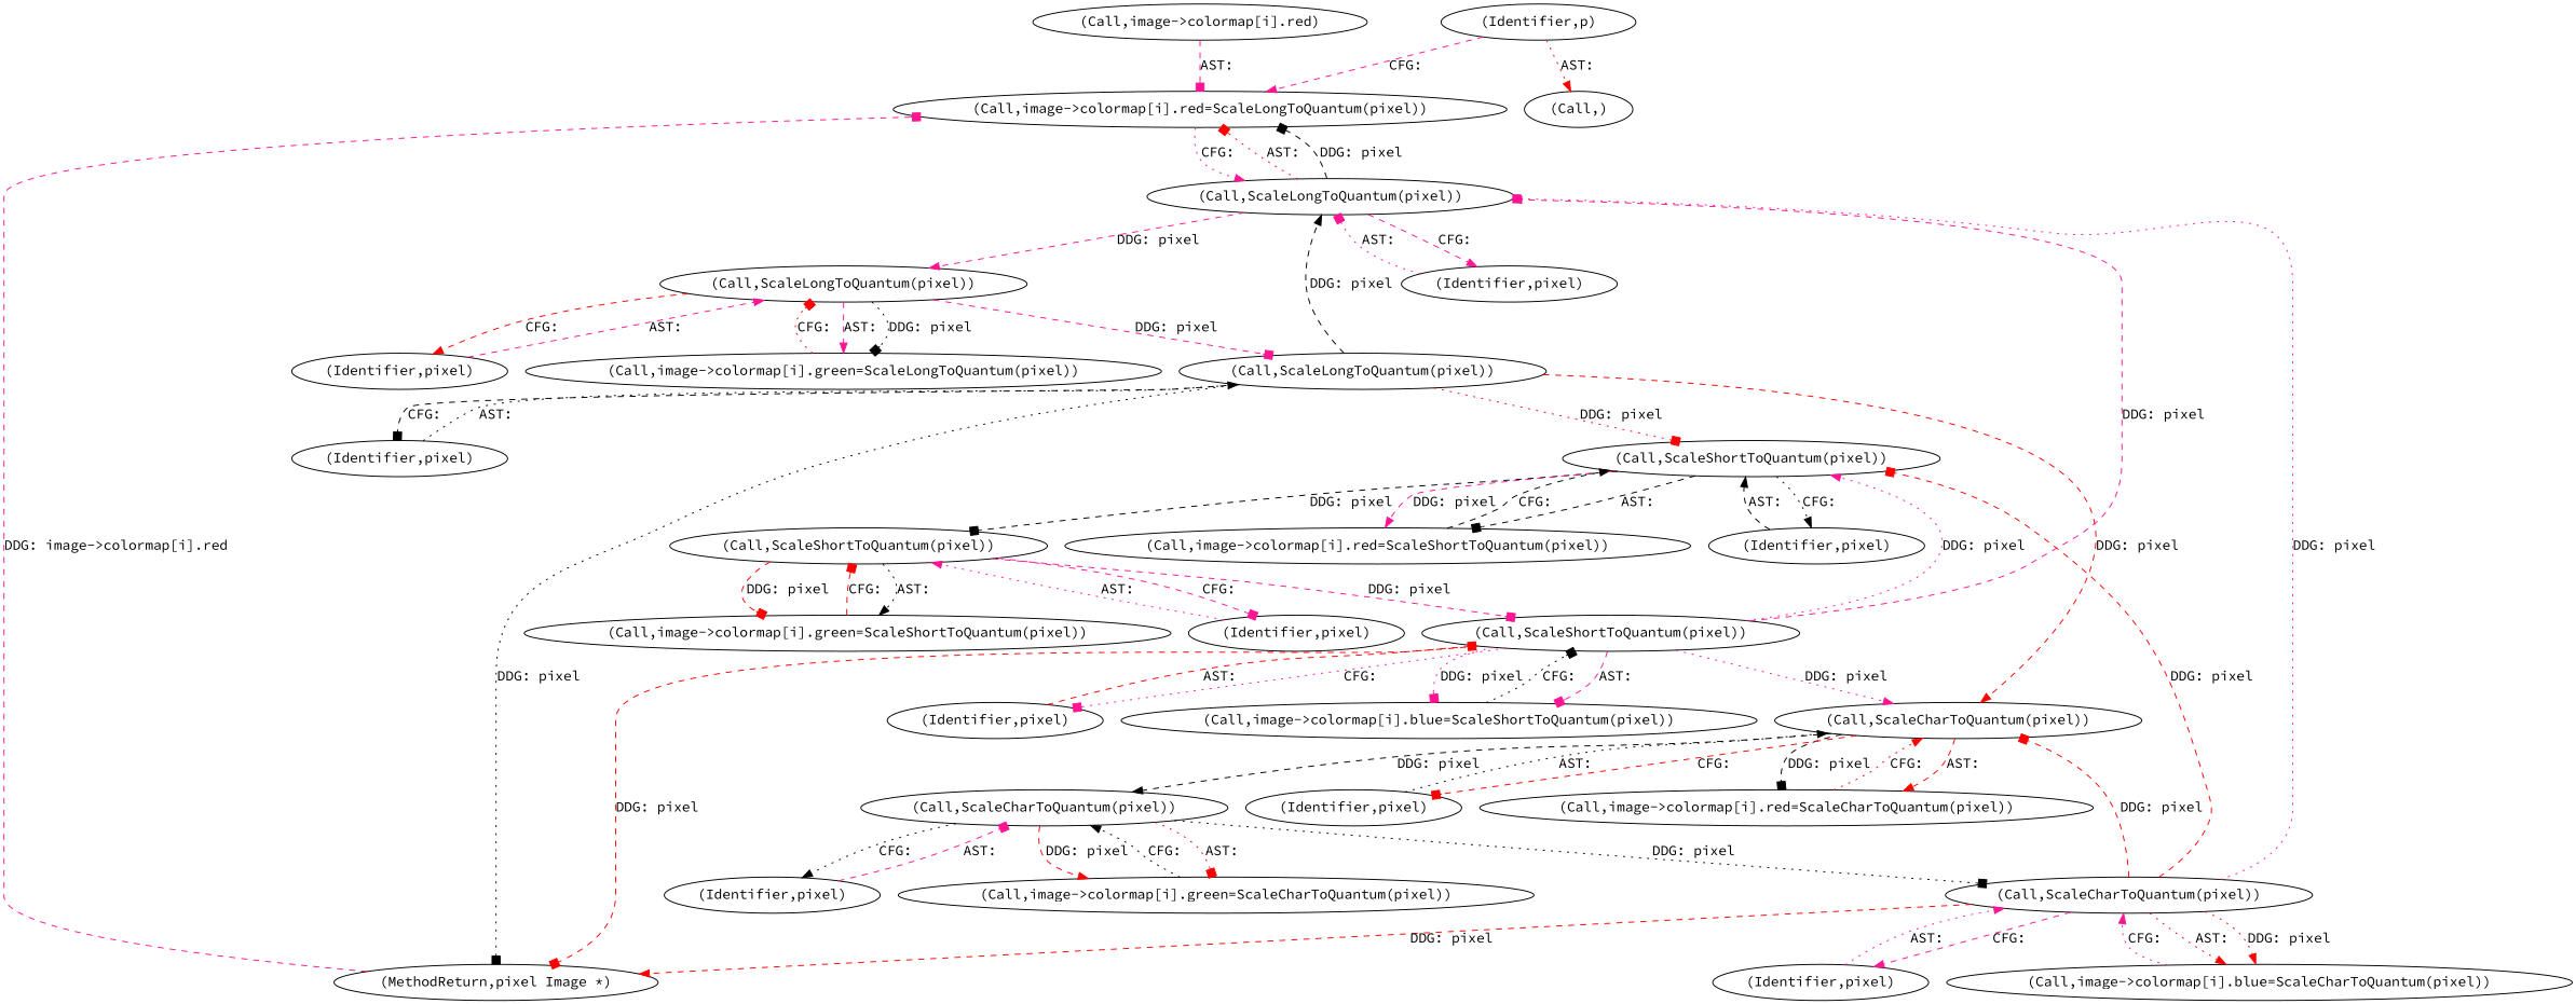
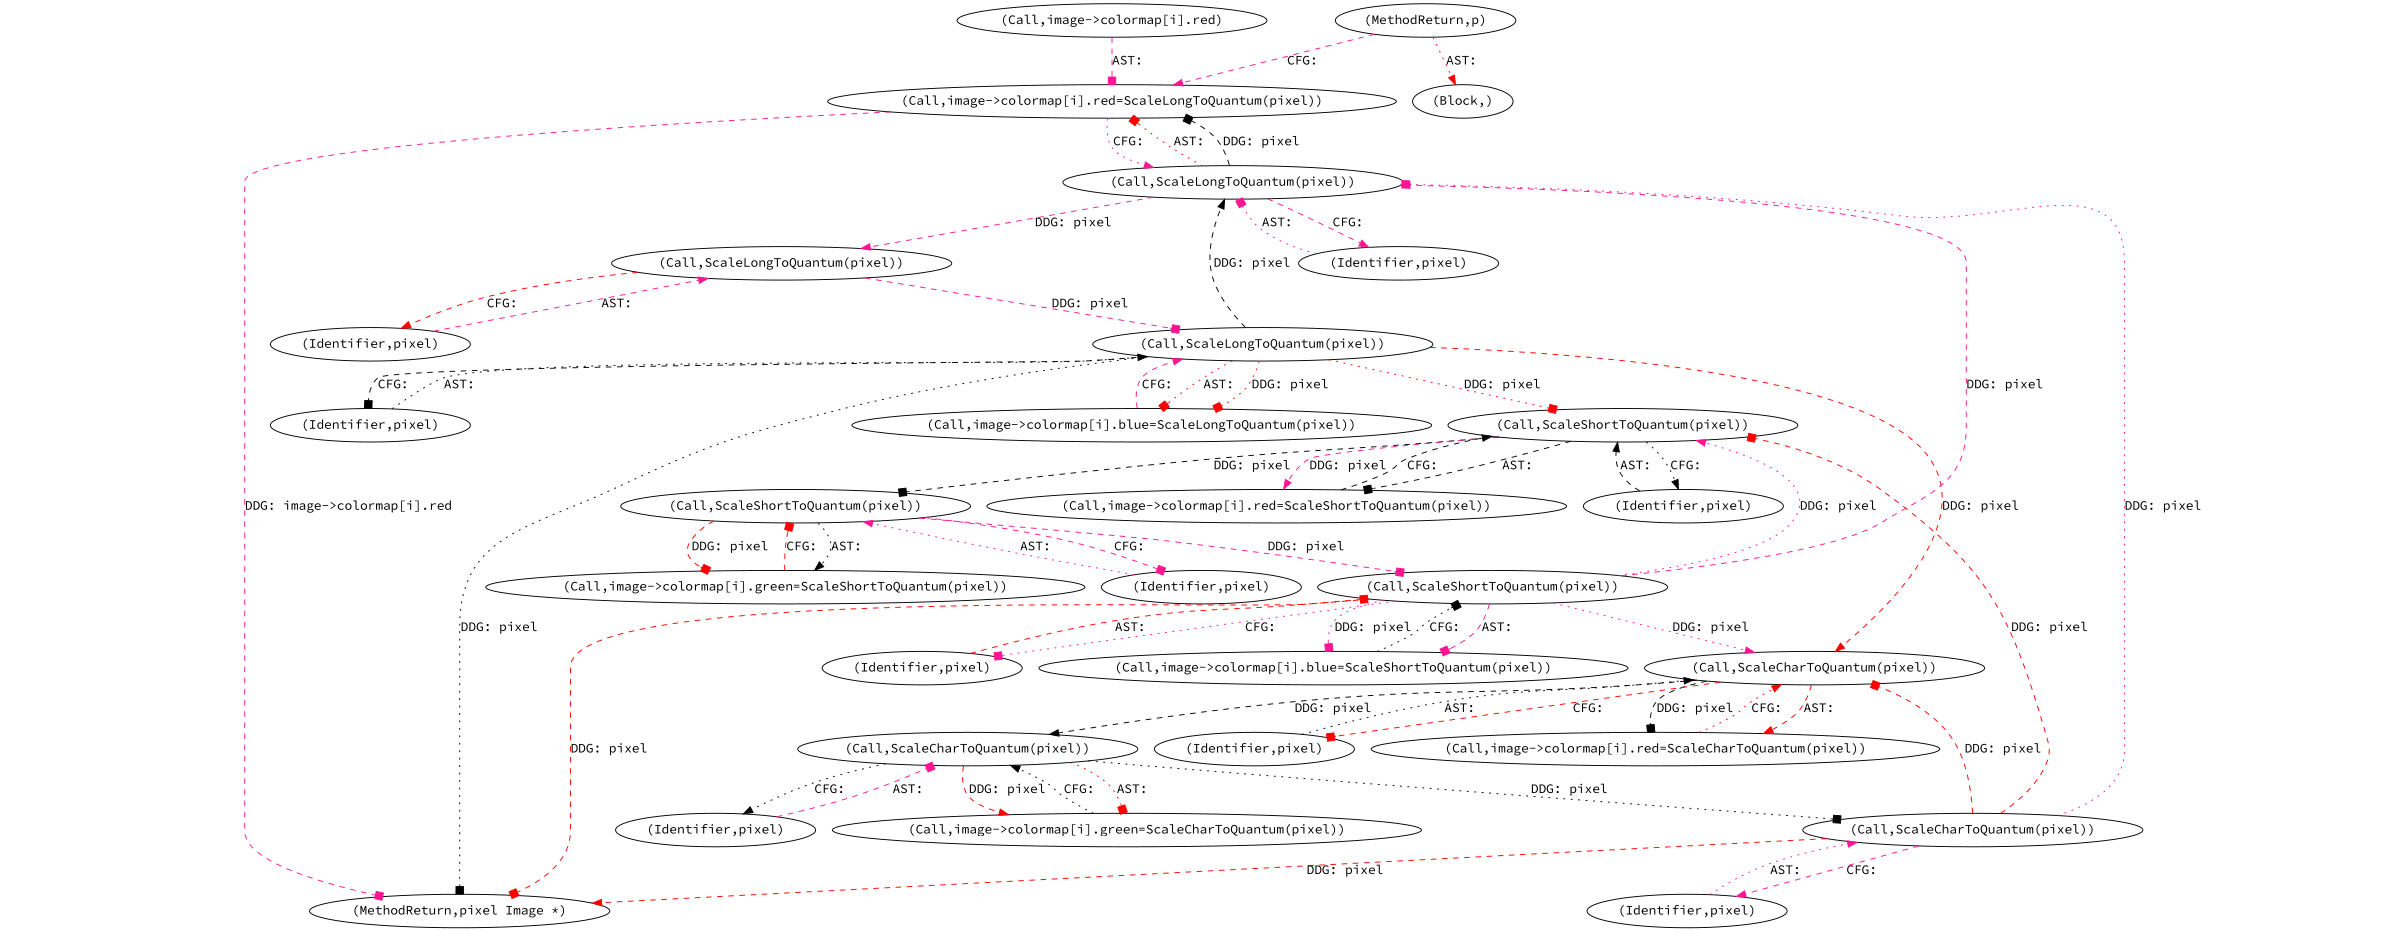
  digraph {
    fontname="Source Code Pro"
    node [fontname="Source Code Pro"]
    edge [arrowhead=normal color=deeppink fontname="Source Code Pro" style=dashed]
    n1 [label="(Call,image->colormap[i].red=ScaleLongToQuantum(pixel))"]
    n2 [label="(Call,ScaleLongToQuantum(pixel))"]
    n3 [label="(MethodReturn,pixel Image *)"]
    n4 [label="(Call,ScaleLongToQuantum(pixel))"]
    n5 [label="(Identifier,pixel)"]
-   n6 [label="(Call,)"]
+   n6 [label="(Block,)"]
    n7 [label="(Call,ScaleLongToQuantum(pixel))"]
    n8 [label="(Identifier,pixel)"]
-   n9 [label="(Call,image->colormap[i].green=ScaleLongToQuantum(pixel))"]
    n10 [label="(Call,ScaleShortToQuantum(pixel))"]
    n11 [label="(Call,ScaleCharToQuantum(pixel))"]
    n12 [label="(Identifier,pixel)"]
+   n13 [label="(Call,image->colormap[i].blue=ScaleLongToQuantum(pixel))"]
    n14 [label="(Call,ScaleShortToQuantum(pixel))"]
    n15 [label="(Identifier,pixel)"]
    n16 [label="(Call,image->colormap[i].red=ScaleShortToQuantum(pixel))"]
    n17 [label="(Call,ScaleCharToQuantum(pixel))"]
    n18 [label="(Call,image->colormap[i].red=ScaleCharToQuantum(pixel))"]
    n19 [label="(Identifier,pixel)"]
    n20 [label="(Call,ScaleShortToQuantum(pixel))"]
    n21 [label="(Call,image->colormap[i].blue=ScaleShortToQuantum(pixel))"]
    n22 [label="(Identifier,pixel)"]
    n23 [label="(Call,image->colormap[i].green=ScaleShortToQuantum(pixel))"]
    n24 [label="(Identifier,pixel)"]
    n25 [label="(Call,ScaleCharToQuantum(pixel))"]
-   n26 [label="(Call,image->colormap[i].blue=ScaleCharToQuantum(pixel))"]
    n27 [label="(Identifier,pixel)"]
    n28 [label="(Call,image->colormap[i].green=ScaleCharToQuantum(pixel))"]
    n29 [label="(Identifier,pixel)"]
-   n30 [label="(Identifier,p)"]
+   n30 [label="(MethodReturn,p)"]
    n31 [label="(Call,image->colormap[i].red)"]
    n1 -> n2 [label="CFG: " style=dotted]
-   n3 -> n1 [arrowhead=box label="DDG: image->colormap[i].red"]
+   n1 -> n3 [arrowhead=box label="DDG: image->colormap[i].red"]
    n2 -> n1 [arrowhead=box color=red label="AST: " style=dotted]
    n2 -> n1 [arrowhead=box color=black label="DDG: pixel"]
    n2 -> n4 [label="DDG: pixel"]
    n2 -> n5 [label="CFG: "]
    n4 -> n7 [arrowhead=box label="DDG: pixel"]
    n4 -> n8 [color=red label="CFG: "]
-   n4 -> n9 [label="AST: "]
-   n4 -> n9 [arrowhead=box color=black label="DDG: pixel" style=dotted]
    n5 -> n2 [arrowhead=box label="AST: " style=dotted]
    n7 -> n2 [color=black label="DDG: pixel"]
    n7 -> n3 [arrowhead=box color=black label="DDG: pixel" style=dotted]
    n7 -> n10 [arrowhead=box color=red label="DDG: pixel" style=dotted]
    n7 -> n11 [color=red label="DDG: pixel"]
    n7 -> n12 [arrowhead=box color=black label="CFG: "]
+   n7 -> n13 [arrowhead=box color=red label="AST: " style=dotted]
+   n7 -> n13 [arrowhead=box color=red label="DDG: pixel" style=dotted]
    n8 -> n4 [label="AST: "]
-   n9 -> n4 [arrowhead=box color=red label="CFG: " style=dotted]
    n10 -> n14 [arrowhead=box color=black label="DDG: pixel"]
    n10 -> n15 [color=black label="CFG: " style=dotted]
    n10 -> n16 [arrowhead=box color=black label="AST: "]
    n10 -> n16 [label="DDG: pixel"]
    n11 -> n17 [color=black label="DDG: pixel"]
    n11 -> n18 [color=red label="AST: "]
    n11 -> n18 [arrowhead=box color=black label="DDG: pixel"]
    n11 -> n19 [arrowhead=box color=red label="CFG: "]
    n12 -> n7 [color=black label="AST: " style=dotted]
+   n13 -> n7 [label="CFG: "]
    n14 -> n20 [arrowhead=box label="DDG: pixel"]
    n14 -> n23 [color=black label="AST: " style=dotted]
    n14 -> n23 [arrowhead=box color=red label="DDG: pixel"]
    n14 -> n24 [arrowhead=box label="CFG: "]
    n15 -> n10 [color=black label="AST: "]
    n16 -> n10 [color=black label="CFG: "]
    n17 -> n25 [arrowhead=box color=black label="DDG: pixel" style=dotted]
    n17 -> n28 [arrowhead=box color=red label="AST: " style=dotted]
    n17 -> n28 [color=red label="DDG: pixel"]
    n17 -> n29 [color=black label="CFG: " style=dotted]
    n18 -> n11 [color=red label="CFG: " style=dotted]
    n19 -> n11 [color=black label="AST: " style=dotted]
    n20 -> n2 [label="DDG: pixel"]
    n20 -> n3 [arrowhead=box color=red label="DDG: pixel"]
    n20 -> n10 [label="DDG: pixel" style=dotted]
    n20 -> n11 [label="DDG: pixel" style=dotted]
    n20 -> n21 [arrowhead=box label="AST: "]
    n20 -> n21 [arrowhead=box label="DDG: pixel" style=dotted]
    n20 -> n22 [arrowhead=box label="CFG: " style=dotted]
    n21 -> n20 [arrowhead=box color=black label="CFG: " style=dotted]
    n22 -> n20 [arrowhead=box color=red label="AST: "]
    n23 -> n14 [arrowhead=box color=red label="CFG: "]
    n24 -> n14 [label="AST: " style=dotted]
    n25 -> n2 [arrowhead=box label="DDG: pixel" style=dotted]
    n25 -> n3 [color=red label="DDG: pixel"]
    n25 -> n10 [arrowhead=box color=red label="DDG: pixel"]
    n25 -> n11 [arrowhead=box color=red label="DDG: pixel"]
-   n25 -> n26 [color=red label="AST: " style=dotted]
-   n25 -> n26 [color=red label="DDG: pixel" style=dotted]
    n25 -> n27 [label="CFG: "]
-   n26 -> n25 [label="CFG: " style=dotted]
    n27 -> n25 [label="AST: " style=dotted]
    n28 -> n17 [color=black label="CFG: " style=dotted]
    n29 -> n17 [arrowhead=box label="AST: "]
    n30 -> n1 [label="CFG: "]
    n30 -> n6 [color=red label="AST: " style=dotted]
    n31 -> n1 [arrowhead=box label="AST: "]
  }
